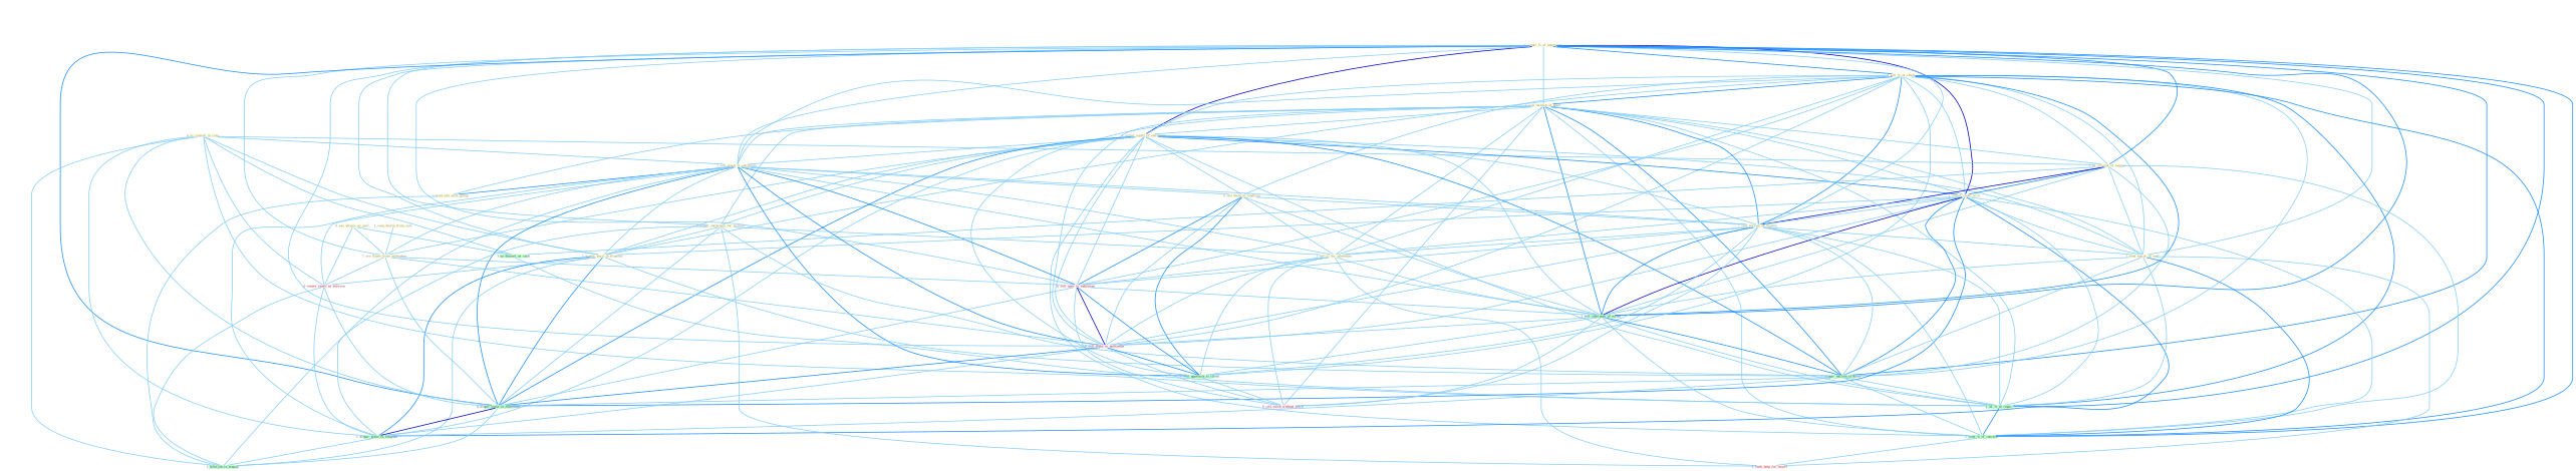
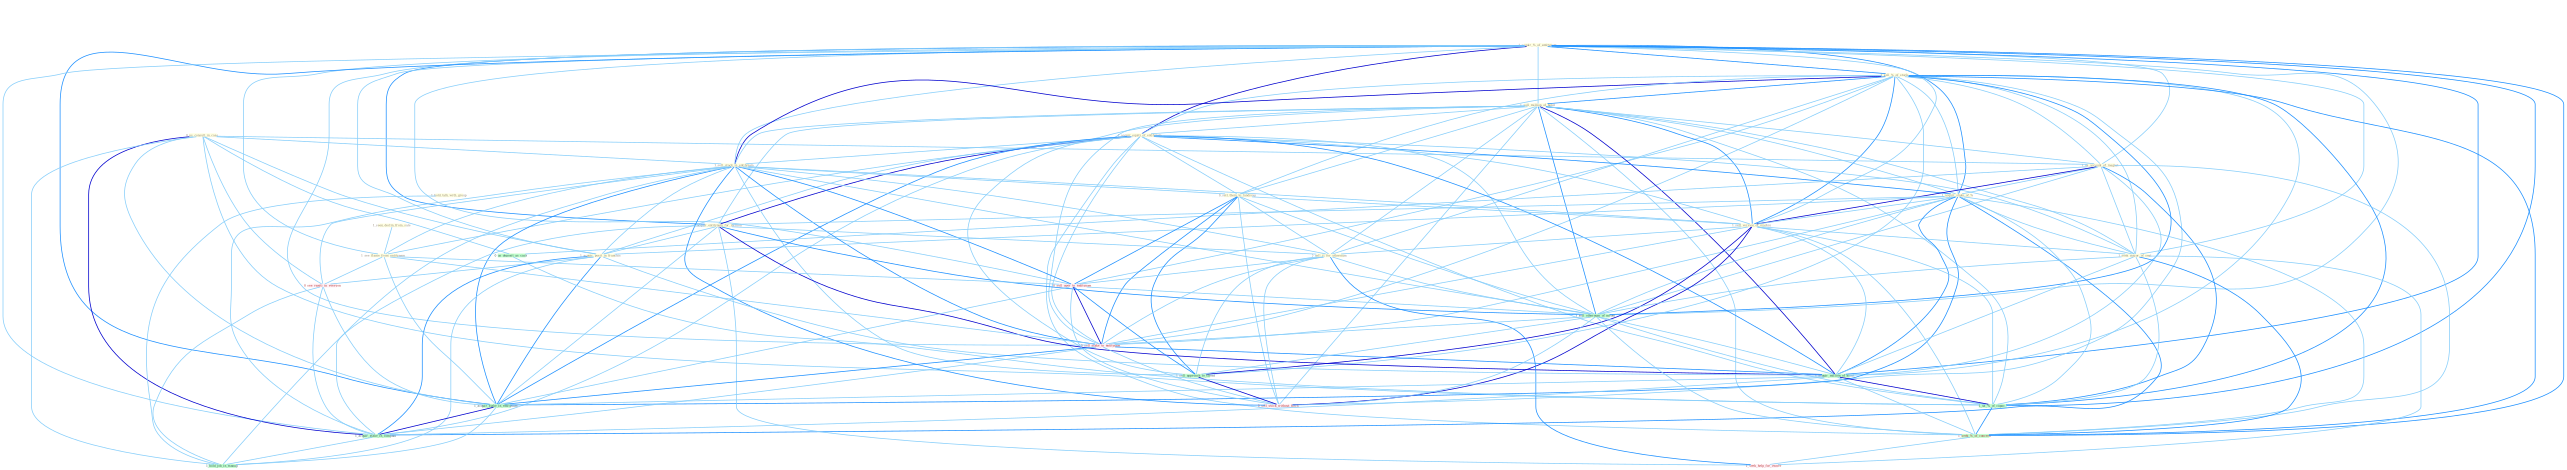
  graph {
    node [color="#ffffe0" fixedsize=true fontcolor="#8b7d6b" fontsize=4 shape=polygon style=filled]
    edge [color="#87cefa" w=1]
    "1_acquir_%_of_entitynam " [height=.06 width=.5]
    "1_sell_%_of_stock " [height=.06 width=.5]
    "0_us_consult_in_case " [height=.06 width=.5]
    "1_sell_million_of_bond " [height=.06 width=.5]
-   "0_see_allianc_as_part " [height=.06 width=.5]
    "1_acquir_equiti_of_entitynam " [height=.06 width=.5]
    "1_us_account_of_magnat " [height=.06 width=.5]
    "1_sell_stock_in_entitynam " [height=.06 width=.5]
    "1_hold_talk_with_group " [height=.06 width=.5]
    "1_acquir_stake_of_% " [height=.06 width=.5]
    "0_sell_them_to_landscap " [height=.06 width=.5]
    "1_seen_declin_from_sale " [height=.06 width=.5]
    "0_acquir_entitynam_for_million " [height=.06 width=.5]
    "1_sell_version_of_machin " [height=.06 width=.5]
    "0_sell_it_for_othernum " [height=.06 width=.5]
    "1_acquir_posit_in_franchis " [height=.06 width=.5]
    "1_seek_major_of_seat " [height=.06 width=.5]
    "1_see_flame_from_entitynam " [height=.06 width=.5]
    "0_sell_oper_to_entitynam " [color="#fff0f5" fontcolor="#b22222" height=.06 width=.5]
-   "0_see_vaniti_in_everyon " [color="#fff0f5" fontcolor="#b22222" height=.06 width=.5 label="0_owner_vaniti_in_everyon"]
+   "0_see_vaniti_in_everyon " [color="#fff0f5" fontcolor="#b22222" height=.06 width=.5]
    "0_sell_stake_to_entitynam " [color="#fff0f5" fontcolor="#b22222" height=.06 width=.5]
    "0_sell_stock_without_hitch " [color="#fff0f5" fontcolor="#b22222" height=.06 width=.5]
    "1_seek_help_for_owner " [color="#fff0f5" fontcolor="#b22222" height=.06 width=.5]
    "1_sell_othernum_of_model " [color="#BDFCC9" fontcolor="#2f4f4f" height=.06 width=.5]
    "1_acquir_million_of_asset " [color="#BDFCC9" fontcolor="#2f4f4f" height=.06 width=.5]
-   "1_acquir_stake_in_entitynam " [color="#BDFCC9" fontcolor="#2f4f4f" height=.06 width=.5 label="4_acquir_stake_in_entitynam"]
+   "1_acquir_stake_in_entitynam " [color="#BDFCC9" fontcolor="#2f4f4f" height=.06 width=.5]
    "1_acquir_stake_in_compani " [color="#BDFCC9" fontcolor="#2f4f4f" height=.06 width=.5]
    "1_us_%_of_capac " [color="#BDFCC9" fontcolor="#2f4f4f" height=.06 width=.5]
-   "1_seek_%_of_concern " [color="#BDFCC9" fontcolor="#2f4f4f" height=.06 width=.5]
+   "1_seek_%_of_concern " [color="#BDFCC9" fontcolor="#b22222" height=.06 width=.5]
    "1_sell_approach_to_client " [color="#BDFCC9" fontcolor="#2f4f4f" height=.06 width=.5]
-   "0_us_deposit_as_cach " [color="#BDFCC9" fontcolor="#2f4f4f" height=.06 width=.5 label="1_us_deposit_as_cach"]
+   "0_us_deposit_as_cach " [color="#BDFCC9" fontcolor="#2f4f4f" height=.06 width=.5]
    "1_hold_job_in_manag " [color="#BDFCC9" fontcolor="#2f4f4f" height=.06 width=.5]
    subgraph sub_1 {
      "1_acquir_%_of_entitynam "
      "1_sell_%_of_stock "
      "0_us_consult_in_case "
      "1_sell_million_of_bond "
-     "0_see_allianc_as_part "
      "1_acquir_equiti_of_entitynam "
      "1_us_account_of_magnat "
      "1_sell_stock_in_entitynam "
      "1_hold_talk_with_group "
      "1_acquir_stake_of_% "
      "0_sell_them_to_landscap "
      "1_seen_declin_from_sale "
      "0_acquir_entitynam_for_million "
      "1_sell_version_of_machin "
      "0_sell_it_for_othernum "
      "1_acquir_posit_in_franchis "
      "1_seek_major_of_seat "
      "1_see_flame_from_entitynam "
    }
    subgraph sub_2 {
      "0_sell_oper_to_entitynam "
      "0_see_vaniti_in_everyon "
      "0_sell_stake_to_entitynam "
      "0_sell_stock_without_hitch "
      "1_seek_help_for_owner "
    }
    "1_acquir_%_of_entitynam " -- "1_sell_%_of_stock " [color="#1e90ff" w=2]
    "1_acquir_%_of_entitynam " -- "1_sell_million_of_bond "
    "1_acquir_%_of_entitynam " -- "1_acquir_equiti_of_entitynam " [color="#0000cd" w=3]
-   "1_acquir_%_of_entitynam " -- "1_us_account_of_magnat " [color="#1e90ff"]
+   "1_acquir_%_of_entitynam " -- "1_us_account_of_magnat "
    "1_acquir_%_of_entitynam " -- "1_sell_stock_in_entitynam "
-   "1_acquir_%_of_entitynam " -- "1_acquir_stake_of_% " [color="#0000cd" w=2]
-   "1_acquir_%_of_entitynam " -- "0_acquir_entitynam_for_million "
+   "1_acquir_%_of_entitynam " -- "1_acquir_stake_of_% " [color="#1e90ff" w=2]
+   "1_acquir_%_of_entitynam " -- "0_acquir_entitynam_for_million " [color="#1e90ff"]
    "1_acquir_%_of_entitynam " -- "1_sell_version_of_machin "
    "1_acquir_%_of_entitynam " -- "1_acquir_posit_in_franchis "
    "1_acquir_%_of_entitynam " -- "1_seek_major_of_seat "
    "1_acquir_%_of_entitynam " -- "1_see_flame_from_entitynam "
    "1_acquir_%_of_entitynam " -- "0_sell_oper_to_entitynam "
    "1_acquir_%_of_entitynam " -- "0_sell_stake_to_entitynam "
-   "1_acquir_%_of_entitynam " -- "1_sell_othernum_of_model " [color="#1e90ff"]
+   "1_acquir_%_of_entitynam " -- "1_sell_othernum_of_model "
    "1_acquir_%_of_entitynam " -- "1_acquir_million_of_asset " [color="#1e90ff" w=2]
    "1_acquir_%_of_entitynam " -- "1_acquir_stake_in_entitynam " [color="#1e90ff" w=2]
+   "1_acquir_%_of_entitynam " -- "1_acquir_stake_in_compani "
    "1_acquir_%_of_entitynam " -- "1_us_%_of_capac " [color="#1e90ff" w=2]
    "1_acquir_%_of_entitynam " -- "1_seek_%_of_concern " [color="#1e90ff" w=2]
    "1_sell_%_of_stock " -- "1_sell_million_of_bond " [color="#1e90ff" w=2]
    "1_sell_%_of_stock " -- "1_acquir_equiti_of_entitynam "
    "1_sell_%_of_stock " -- "1_us_account_of_magnat "
-   "1_sell_%_of_stock " -- "1_sell_stock_in_entitynam "
+   "1_sell_%_of_stock " -- "1_sell_stock_in_entitynam " [color="#0000cd"]
    "1_sell_%_of_stock " -- "1_acquir_stake_of_% "
    "1_sell_%_of_stock " -- "0_sell_them_to_landscap "
    "1_sell_%_of_stock " -- "1_sell_version_of_machin " [color="#1e90ff" w=2]
    "1_sell_%_of_stock " -- "0_sell_it_for_othernum "
    "1_sell_%_of_stock " -- "1_seek_major_of_seat "
    "1_sell_%_of_stock " -- "0_sell_oper_to_entitynam "
    "1_sell_%_of_stock " -- "0_sell_stake_to_entitynam "
-   "1_sell_%_of_stock " -- "1_acquir_posit_in_franchis "
+   "1_sell_%_of_stock " -- "0_sell_stock_without_hitch "
    "1_sell_%_of_stock " -- "1_sell_othernum_of_model " [color="#1e90ff" w=2]
    "1_sell_%_of_stock " -- "1_acquir_million_of_asset "
    "1_sell_%_of_stock " -- "1_us_%_of_capac " [color="#1e90ff" w=2]
    "1_sell_%_of_stock " -- "1_seek_%_of_concern " [color="#1e90ff" w=2]
    "1_sell_%_of_stock " -- "1_sell_approach_to_client "
    "0_us_consult_in_case " -- "1_us_account_of_magnat "
    "0_us_consult_in_case " -- "1_sell_stock_in_entitynam "
    "0_us_consult_in_case " -- "1_acquir_posit_in_franchis "
    "0_us_consult_in_case " -- "0_see_vaniti_in_everyon "
    "0_us_consult_in_case " -- "1_acquir_stake_in_entitynam "
-   "0_us_consult_in_case " -- "1_acquir_stake_in_compani "
+   "0_us_consult_in_case " -- "1_acquir_stake_in_compani " [color="#0000cd"]
    "0_us_consult_in_case " -- "1_us_%_of_capac "
    "0_us_consult_in_case " -- "0_us_deposit_as_cach "
    "0_us_consult_in_case " -- "1_hold_job_in_manag "
    "1_sell_million_of_bond " -- "1_acquir_equiti_of_entitynam "
    "1_sell_million_of_bond " -- "1_us_account_of_magnat "
    "1_sell_million_of_bond " -- "1_sell_stock_in_entitynam "
    "1_sell_million_of_bond " -- "1_acquir_stake_of_% "
-   "1_sell_million_of_bond " -- "1_hold_talk_with_group "
+   "1_sell_million_of_bond " -- "0_sell_them_to_landscap "
    "1_sell_million_of_bond " -- "0_acquir_entitynam_for_million "
    "1_sell_million_of_bond " -- "1_sell_version_of_machin " [color="#1e90ff" w=2]
    "1_sell_million_of_bond " -- "0_sell_it_for_othernum "
    "1_sell_million_of_bond " -- "1_seek_major_of_seat "
    "1_sell_million_of_bond " -- "0_sell_stake_to_entitynam "
    "1_sell_million_of_bond " -- "0_sell_stock_without_hitch "
    "1_sell_million_of_bond " -- "1_sell_othernum_of_model " [color="#1e90ff" w=2]
-   "1_sell_million_of_bond " -- "1_acquir_million_of_asset " [color="#1e90ff" w=2]
+   "1_sell_million_of_bond " -- "1_acquir_million_of_asset " [color="#0000cd" w=2]
    "1_sell_million_of_bond " -- "1_us_%_of_capac "
    "1_sell_million_of_bond " -- "1_seek_%_of_concern "
    "1_sell_million_of_bond " -- "1_sell_approach_to_client "
-   "0_see_allianc_as_part " -- "1_see_flame_from_entitynam "
-   "0_see_allianc_as_part " -- "0_see_vaniti_in_everyon "
-   "0_see_allianc_as_part " -- "0_us_deposit_as_cach "
    "1_acquir_equiti_of_entitynam " -- "1_sell_stock_in_entitynam "
    "1_acquir_equiti_of_entitynam " -- "1_acquir_stake_of_% " [color="#1e90ff" w=2]
    "1_acquir_equiti_of_entitynam " -- "0_sell_them_to_landscap "
-   "1_acquir_equiti_of_entitynam " -- "0_acquir_entitynam_for_million "
+   "1_acquir_equiti_of_entitynam " -- "0_acquir_entitynam_for_million " [color="#0000cd"]
    "1_acquir_equiti_of_entitynam " -- "1_sell_version_of_machin "
    "1_acquir_equiti_of_entitynam " -- "1_acquir_posit_in_franchis "
    "1_acquir_equiti_of_entitynam " -- "1_seek_major_of_seat "
    "1_acquir_equiti_of_entitynam " -- "1_see_flame_from_entitynam "
-   "1_acquir_equiti_of_entitynam " -- "0_sell_oper_to_entitynam "
    "1_acquir_equiti_of_entitynam " -- "0_sell_stake_to_entitynam "
    "1_acquir_equiti_of_entitynam " -- "1_sell_othernum_of_model "
    "1_acquir_equiti_of_entitynam " -- "1_acquir_million_of_asset " [color="#1e90ff" w=2]
    "1_acquir_equiti_of_entitynam " -- "1_acquir_stake_in_entitynam " [color="#1e90ff" w=2]
    "1_acquir_equiti_of_entitynam " -- "1_acquir_stake_in_compani "
    "1_acquir_equiti_of_entitynam " -- "1_us_%_of_capac "
    "1_acquir_equiti_of_entitynam " -- "1_seek_%_of_concern "
-   "1_us_account_of_magnat " -- "1_acquir_stake_of_% " [color="#1e90ff"]
+   "1_us_account_of_magnat " -- "1_acquir_stake_of_% "
    "1_us_account_of_magnat " -- "1_sell_version_of_machin " [color="#0000cd"]
    "1_us_account_of_magnat " -- "1_seek_major_of_seat "
    "1_us_account_of_magnat " -- "1_sell_othernum_of_model "
    "1_us_account_of_magnat " -- "1_acquir_million_of_asset "
+   "1_us_account_of_magnat " -- "1_us_%_of_capac " [color="#1e90ff" w=2]
    "1_us_account_of_magnat " -- "1_seek_%_of_concern "
    "1_us_account_of_magnat " -- "0_us_deposit_as_cach "
    "1_sell_stock_in_entitynam " -- "0_sell_them_to_landscap "
    "1_sell_stock_in_entitynam " -- "1_sell_version_of_machin "
    "1_sell_stock_in_entitynam " -- "0_sell_it_for_othernum "
    "1_sell_stock_in_entitynam " -- "1_acquir_posit_in_franchis "
    "1_sell_stock_in_entitynam " -- "1_see_flame_from_entitynam "
    "1_sell_stock_in_entitynam " -- "0_sell_oper_to_entitynam " [color="#1e90ff" w=2]
    "1_sell_stock_in_entitynam " -- "0_see_vaniti_in_everyon "
    "1_sell_stock_in_entitynam " -- "0_sell_stake_to_entitynam " [color="#1e90ff" w=2]
-   "1_sell_stock_in_entitynam " -- "1_hold_talk_with_group " [color="#1e90ff" w=2]
+   "1_sell_stock_in_entitynam " -- "0_sell_stock_without_hitch " [color="#1e90ff" w=2]
    "1_sell_stock_in_entitynam " -- "1_sell_othernum_of_model "
    "1_sell_stock_in_entitynam " -- "1_acquir_stake_in_entitynam " [color="#1e90ff" w=2]
    "1_sell_stock_in_entitynam " -- "1_acquir_stake_in_compani "
-   "1_sell_stock_in_entitynam " -- "1_sell_approach_to_client " [color="#1e90ff"]
+   "1_sell_stock_in_entitynam " -- "1_sell_approach_to_client "
    "1_sell_stock_in_entitynam " -- "1_hold_job_in_manag "
    "1_hold_talk_with_group " -- "1_hold_job_in_manag "
-   "1_acquir_stake_of_% " -- "0_sell_it_for_othernum "
+   "1_acquir_stake_of_% " -- "0_acquir_entitynam_for_million "
    "1_acquir_stake_of_% " -- "1_sell_version_of_machin "
    "1_acquir_stake_of_% " -- "1_acquir_posit_in_franchis "
    "1_acquir_stake_of_% " -- "1_seek_major_of_seat "
    "1_acquir_stake_of_% " -- "0_sell_stake_to_entitynam "
-   "1_acquir_stake_of_% " -- "1_sell_othernum_of_model " [color="#0000cd"]
+   "1_acquir_stake_of_% " -- "1_sell_othernum_of_model "
    "1_acquir_stake_of_% " -- "1_acquir_million_of_asset " [color="#1e90ff" w=2]
    "1_acquir_stake_of_% " -- "1_acquir_stake_in_entitynam " [color="#1e90ff" w=2]
    "1_acquir_stake_of_% " -- "1_acquir_stake_in_compani " [color="#1e90ff" w=2]
    "1_acquir_stake_of_% " -- "1_us_%_of_capac "
    "1_acquir_stake_of_% " -- "1_seek_%_of_concern "
    "0_sell_them_to_landscap " -- "1_sell_version_of_machin "
    "0_sell_them_to_landscap " -- "0_sell_it_for_othernum "
    "0_sell_them_to_landscap " -- "0_sell_oper_to_entitynam " [color="#1e90ff" w=2]
-   "0_sell_them_to_landscap " -- "0_sell_stake_to_entitynam " [w=2]
+   "0_sell_them_to_landscap " -- "0_sell_stake_to_entitynam " [color="#1e90ff" w=2]
+   "0_sell_them_to_landscap " -- "0_sell_stock_without_hitch "
    "0_sell_them_to_landscap " -- "1_sell_othernum_of_model "
    "0_sell_them_to_landscap " -- "1_sell_approach_to_client " [color="#1e90ff" w=2]
    "1_seen_declin_from_sale " -- "1_see_flame_from_entitynam "
    "0_acquir_entitynam_for_million " -- "0_sell_it_for_othernum "
    "0_acquir_entitynam_for_million " -- "1_acquir_posit_in_franchis "
    "0_acquir_entitynam_for_million " -- "1_seek_help_for_owner "
-   "0_acquir_entitynam_for_million " -- "1_acquir_million_of_asset "
+   "0_acquir_entitynam_for_million " -- "1_acquir_million_of_asset " [color="#0000cd"]
    "0_acquir_entitynam_for_million " -- "1_acquir_stake_in_entitynam "
    "0_acquir_entitynam_for_million " -- "1_acquir_stake_in_compani "
    "1_sell_version_of_machin " -- "0_sell_it_for_othernum "
    "1_sell_version_of_machin " -- "1_seek_major_of_seat "
-   "1_sell_version_of_machin " -- "0_sell_oper_to_entitynam "
    "1_sell_version_of_machin " -- "0_sell_stake_to_entitynam "
-   "1_sell_version_of_machin " -- "0_sell_stock_without_hitch "
-   "1_sell_version_of_machin " -- "1_sell_othernum_of_model " [color="#1e90ff" w=2]
+   "1_sell_version_of_machin " -- "0_sell_stock_without_hitch " [color="#0000cd"]
+   "0_acquir_entitynam_for_million " -- "1_sell_othernum_of_model " [color="#1e90ff" w=2]
    "1_sell_version_of_machin " -- "1_acquir_million_of_asset "
    "1_sell_version_of_machin " -- "1_us_%_of_capac "
    "1_sell_version_of_machin " -- "1_seek_%_of_concern "
-   "1_sell_version_of_machin " -- "1_sell_approach_to_client "
+   "1_sell_version_of_machin " -- "1_sell_approach_to_client " [color="#0000cd"]
    "0_sell_it_for_othernum " -- "0_sell_oper_to_entitynam "
    "0_sell_it_for_othernum " -- "0_sell_stake_to_entitynam "
    "0_sell_it_for_othernum " -- "0_sell_stock_without_hitch "
-   "0_sell_it_for_othernum " -- "1_seek_help_for_owner "
+   "0_sell_it_for_othernum " -- "1_seek_help_for_owner " [color="#1e90ff"]
    "0_sell_it_for_othernum " -- "1_sell_othernum_of_model "
    "0_sell_it_for_othernum " -- "1_sell_approach_to_client "
    "1_acquir_posit_in_franchis " -- "0_see_vaniti_in_everyon "
    "1_acquir_posit_in_franchis " -- "1_acquir_million_of_asset "
    "1_acquir_posit_in_franchis " -- "1_acquir_stake_in_entitynam " [color="#1e90ff" w=2]
    "1_acquir_posit_in_franchis " -- "1_acquir_stake_in_compani " [color="#1e90ff" w=2]
    "1_acquir_posit_in_franchis " -- "1_hold_job_in_manag "
    "1_seek_major_of_seat " -- "1_seek_help_for_owner "
    "1_seek_major_of_seat " -- "1_sell_othernum_of_model "
    "1_seek_major_of_seat " -- "1_acquir_million_of_asset "
    "1_seek_major_of_seat " -- "1_us_%_of_capac "
    "1_seek_major_of_seat " -- "1_seek_%_of_concern " [color="#1e90ff" w=2]
    "1_see_flame_from_entitynam " -- "0_sell_oper_to_entitynam "
    "1_see_flame_from_entitynam " -- "0_see_vaniti_in_everyon "
    "1_see_flame_from_entitynam " -- "0_sell_stake_to_entitynam "
    "1_see_flame_from_entitynam " -- "1_acquir_stake_in_entitynam "
    "0_sell_oper_to_entitynam " -- "0_sell_stake_to_entitynam " [color="#0000cd" w=3]
    "0_sell_oper_to_entitynam " -- "0_sell_stock_without_hitch "
    "0_sell_oper_to_entitynam " -- "1_sell_othernum_of_model "
    "0_sell_oper_to_entitynam " -- "1_acquir_stake_in_entitynam "
    "0_sell_oper_to_entitynam " -- "1_sell_approach_to_client " [color="#1e90ff" w=2]
    "0_see_vaniti_in_everyon " -- "1_acquir_stake_in_entitynam "
    "0_see_vaniti_in_everyon " -- "1_acquir_stake_in_compani "
    "0_see_vaniti_in_everyon " -- "1_hold_job_in_manag "
    "0_sell_stake_to_entitynam " -- "0_sell_stock_without_hitch "
-   "0_sell_stake_to_entitynam " -- "1_sell_approach_to_client " [color="#1e90ff" w=2]
+   "0_sell_stake_to_entitynam " -- "1_acquir_million_of_asset " [color="#1e90ff" w=2]
    "1_sell_othernum_of_model " -- "0_sell_stake_to_entitynam "
    "1_sell_othernum_of_model " -- "0_sell_stock_without_hitch "
-   "1_sell_othernum_of_model " -- "1_acquir_million_of_asset " [color="#1e90ff"]
+   "1_sell_othernum_of_model " -- "1_acquir_million_of_asset "
    "1_sell_othernum_of_model " -- "1_us_%_of_capac "
    "1_sell_othernum_of_model " -- "1_seek_%_of_concern "
    "1_sell_othernum_of_model " -- "1_sell_approach_to_client "
    "1_acquir_million_of_asset " -- "1_acquir_stake_in_entitynam "
    "1_acquir_million_of_asset " -- "1_acquir_stake_in_compani "
-   "1_acquir_million_of_asset " -- "1_us_%_of_capac "
+   "1_acquir_million_of_asset " -- "1_us_%_of_capac " [color="#0000cd"]
    "1_acquir_million_of_asset " -- "1_seek_%_of_concern "
    "1_acquir_stake_in_entitynam " -- "0_sell_stake_to_entitynam " [color="#1e90ff" w=2]
    "1_acquir_stake_in_entitynam " -- "1_acquir_stake_in_compani " [color="#0000cd" w=3]
    "1_acquir_stake_in_entitynam " -- "1_hold_job_in_manag "
    "1_acquir_stake_in_compani " -- "0_sell_stake_to_entitynam "
    "1_acquir_stake_in_compani " -- "1_hold_job_in_manag "
    "1_us_%_of_capac " -- "1_seek_%_of_concern " [color="#1e90ff" w=2]
    "1_seek_%_of_concern " -- "1_seek_help_for_owner "
-   "1_sell_approach_to_client " -- "0_sell_stock_without_hitch "
+   "1_sell_approach_to_client " -- "0_sell_stock_without_hitch " [color="#0000cd"]
    "0_us_deposit_as_cach " -- "1_us_%_of_capac "
  }
